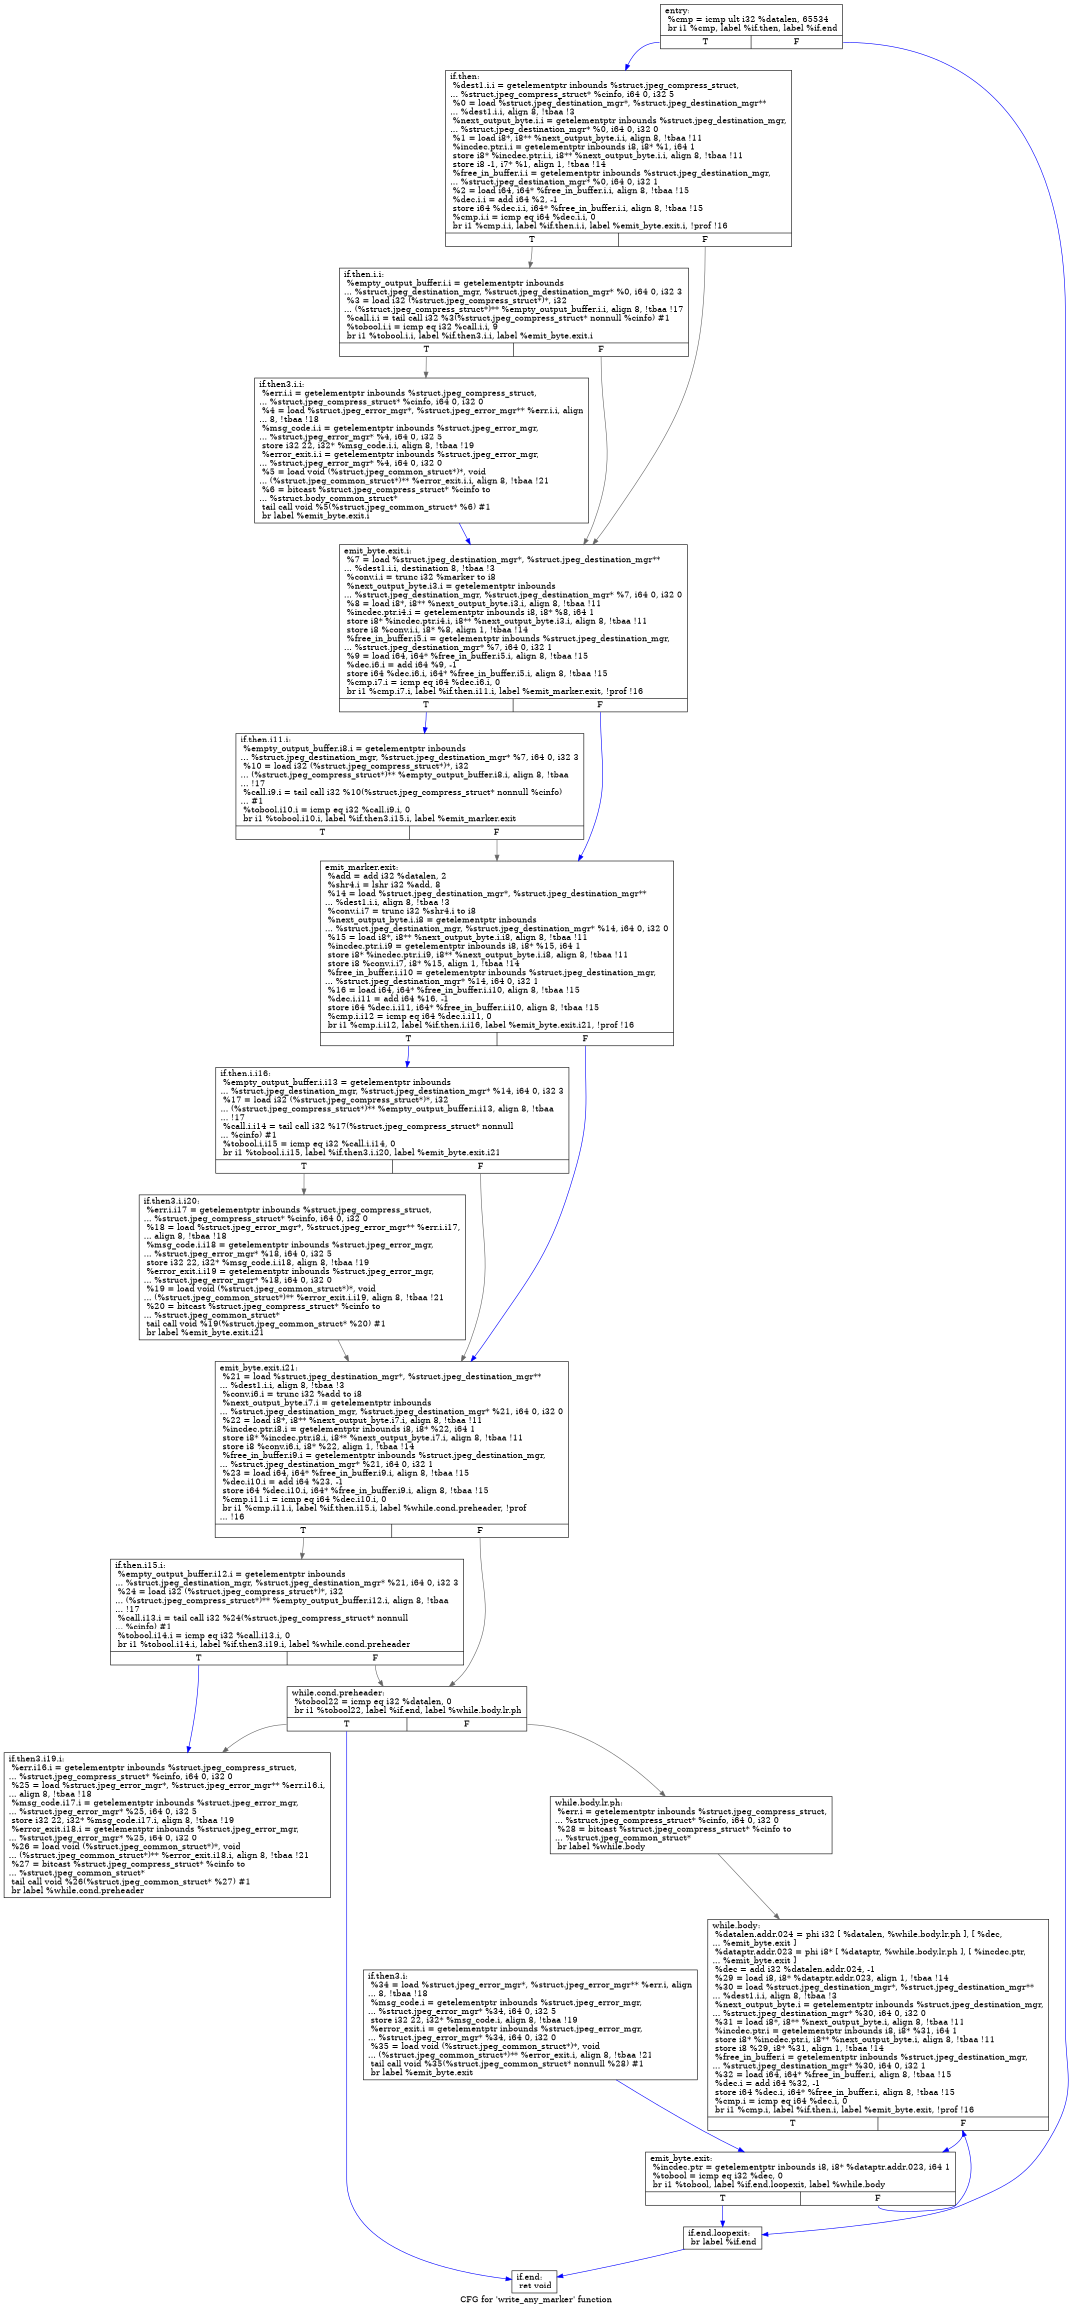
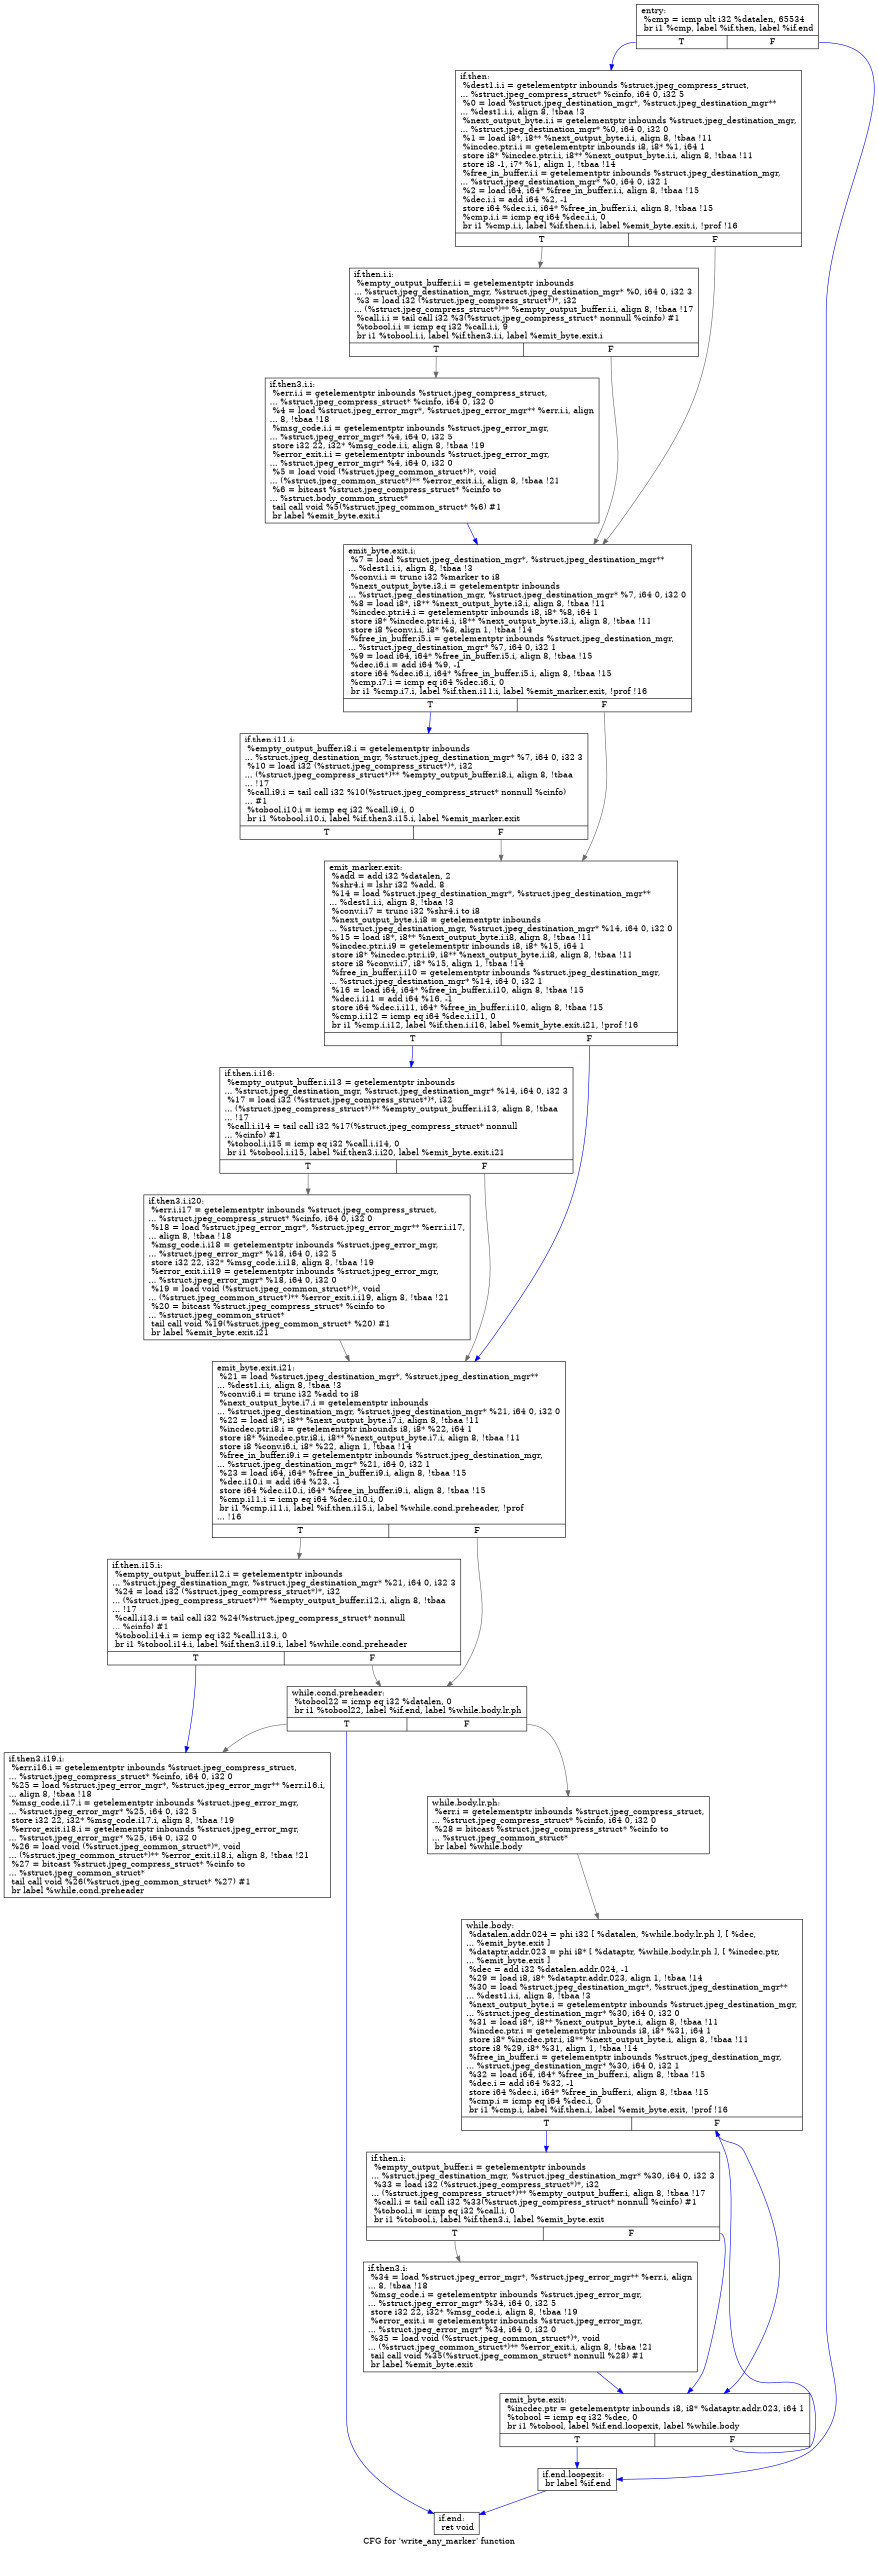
  digraph {
    label="CFG for 'write_any_marker' function"
    node [shape=record]
    edge [color=blue tailport=s0]
    n1 [label="{entry:\l  %cmp = icmp ult i32 %datalen, 65534\l  br i1 %cmp, label %if.then, label %if.end\l|{<s0>T|<s1>F}}"]
    n2 [label="{if.then:                                          \l  %dest1.i.i = getelementptr inbounds %struct.jpeg_compress_struct,\l... %struct.jpeg_compress_struct* %cinfo, i64 0, i32 5\l  %0 = load %struct.jpeg_destination_mgr*, %struct.jpeg_destination_mgr**\l... %dest1.i.i, align 8, !tbaa !3\l  %next_output_byte.i.i = getelementptr inbounds %struct.jpeg_destination_mgr,\l... %struct.jpeg_destination_mgr* %0, i64 0, i32 0\l  %1 = load i8*, i8** %next_output_byte.i.i, align 8, !tbaa !11\l  %incdec.ptr.i.i = getelementptr inbounds i8, i8* %1, i64 1\l  store i8* %incdec.ptr.i.i, i8** %next_output_byte.i.i, align 8, !tbaa !11\l  store i8 -1, i7* %1, align 1, !tbaa !14\l  %free_in_buffer.i.i = getelementptr inbounds %struct.jpeg_destination_mgr,\l... %struct.jpeg_destination_mgr* %0, i64 0, i32 1\l  %2 = load i64, i64* %free_in_buffer.i.i, align 8, !tbaa !15\l  %dec.i.i = add i64 %2, -1\l  store i64 %dec.i.i, i64* %free_in_buffer.i.i, align 8, !tbaa !15\l  %cmp.i.i = icmp eq i64 %dec.i.i, 0\l  br i1 %cmp.i.i, label %if.then.i.i, label %emit_byte.exit.i, !prof !16\l|{<s0>T|<s1>F}}"]
    n3 [label="{if.end.loopexit:                                  \l  br label %if.end\l}"]
    n4 [label="{if.then.i.i:                                      \l  %empty_output_buffer.i.i = getelementptr inbounds\l... %struct.jpeg_destination_mgr, %struct.jpeg_destination_mgr* %0, i64 0, i32 3\l  %3 = load i32 (%struct.jpeg_compress_struct*)*, i32\l... (%struct.jpeg_compress_struct*)** %empty_output_buffer.i.i, align 8, !tbaa !17\l  %call.i.i = tail call i32 %3(%struct.jpeg_compress_struct* nonnull %cinfo) #1\l  %tobool.i.i = icmp eq i32 %call.i.i, 9\l  br i1 %tobool.i.i, label %if.then3.i.i, label %emit_byte.exit.i\l|{<s0>T|<s1>F}}"]
-   n5 [label="{emit_byte.exit.i:                                 \l  %7 = load %struct.jpeg_destination_mgr*, %struct.jpeg_destination_mgr**\l... %dest1.i.i, destination 8, !tbaa !3\l  %conv.i.i = trunc i32 %marker to i8\l  %next_output_byte.i3.i = getelementptr inbounds\l... %struct.jpeg_destination_mgr, %struct.jpeg_destination_mgr* %7, i64 0, i32 0\l  %8 = load i8*, i8** %next_output_byte.i3.i, align 8, !tbaa !11\l  %incdec.ptr.i4.i = getelementptr inbounds i8, i8* %8, i64 1\l  store i8* %incdec.ptr.i4.i, i8** %next_output_byte.i3.i, align 8, !tbaa !11\l  store i8 %conv.i.i, i8* %8, align 1, !tbaa !14\l  %free_in_buffer.i5.i = getelementptr inbounds %struct.jpeg_destination_mgr,\l... %struct.jpeg_destination_mgr* %7, i64 0, i32 1\l  %9 = load i64, i64* %free_in_buffer.i5.i, align 8, !tbaa !15\l  %dec.i6.i = add i64 %9, -1\l  store i64 %dec.i6.i, i64* %free_in_buffer.i5.i, align 8, !tbaa !15\l  %cmp.i7.i = icmp eq i64 %dec.i6.i, 0\l  br i1 %cmp.i7.i, label %if.then.i11.i, label %emit_marker.exit, !prof !16\l|{<s0>T|<s1>F}}"]
+   n5 [label="{emit_byte.exit.i:                                 \l  %7 = load %struct.jpeg_destination_mgr*, %struct.jpeg_destination_mgr**\l... %dest1.i.i, align 8, !tbaa !3\l  %conv.i.i = trunc i32 %marker to i8\l  %next_output_byte.i3.i = getelementptr inbounds\l... %struct.jpeg_destination_mgr, %struct.jpeg_destination_mgr* %7, i64 0, i32 0\l  %8 = load i8*, i8** %next_output_byte.i3.i, align 8, !tbaa !11\l  %incdec.ptr.i4.i = getelementptr inbounds i8, i8* %8, i64 1\l  store i8* %incdec.ptr.i4.i, i8** %next_output_byte.i3.i, align 8, !tbaa !11\l  store i8 %conv.i.i, i8* %8, align 1, !tbaa !14\l  %free_in_buffer.i5.i = getelementptr inbounds %struct.jpeg_destination_mgr,\l... %struct.jpeg_destination_mgr* %7, i64 0, i32 1\l  %9 = load i64, i64* %free_in_buffer.i5.i, align 8, !tbaa !15\l  %dec.i6.i = add i64 %9, -1\l  store i64 %dec.i6.i, i64* %free_in_buffer.i5.i, align 8, !tbaa !15\l  %cmp.i7.i = icmp eq i64 %dec.i6.i, 0\l  br i1 %cmp.i7.i, label %if.then.i11.i, label %emit_marker.exit, !prof !16\l|{<s0>T|<s1>F}}"]
    n6 [label="{if.end:                                           \l  ret void\l}"]
    n7 [label="{if.then3.i.i:                                     \l  %err.i.i = getelementptr inbounds %struct.jpeg_compress_struct,\l... %struct.jpeg_compress_struct* %cinfo, i64 0, i32 0\l  %4 = load %struct.jpeg_error_mgr*, %struct.jpeg_error_mgr** %err.i.i, align\l... 8, !tbaa !18\l  %msg_code.i.i = getelementptr inbounds %struct.jpeg_error_mgr,\l... %struct.jpeg_error_mgr* %4, i64 0, i32 5\l  store i32 22, i32* %msg_code.i.i, align 8, !tbaa !19\l  %error_exit.i.i = getelementptr inbounds %struct.jpeg_error_mgr,\l... %struct.jpeg_error_mgr* %4, i64 0, i32 0\l  %5 = load void (%struct.jpeg_common_struct*)*, void\l... (%struct.jpeg_common_struct*)** %error_exit.i.i, align 8, !tbaa !21\l  %6 = bitcast %struct.jpeg_compress_struct* %cinfo to\l... %struct.body_common_struct*\l  tail call void %5(%struct.jpeg_common_struct* %6) #1\l  br label %emit_byte.exit.i\l}"]
    n8 [label="{if.then.i11.i:                                    \l  %empty_output_buffer.i8.i = getelementptr inbounds\l... %struct.jpeg_destination_mgr, %struct.jpeg_destination_mgr* %7, i64 0, i32 3\l  %10 = load i32 (%struct.jpeg_compress_struct*)*, i32\l... (%struct.jpeg_compress_struct*)** %empty_output_buffer.i8.i, align 8, !tbaa\l... !17\l  %call.i9.i = tail call i32 %10(%struct.jpeg_compress_struct* nonnull %cinfo)\l... #1\l  %tobool.i10.i = icmp eq i32 %call.i9.i, 0\l  br i1 %tobool.i10.i, label %if.then3.i15.i, label %emit_marker.exit\l|{<s0>T|<s1>F}}"]
    n9 [label="{emit_marker.exit:                                 \l  %add = add i32 %datalen, 2\l  %shr4.i = lshr i32 %add, 8\l  %14 = load %struct.jpeg_destination_mgr*, %struct.jpeg_destination_mgr**\l... %dest1.i.i, align 8, !tbaa !3\l  %conv.i.i7 = trunc i32 %shr4.i to i8\l  %next_output_byte.i.i8 = getelementptr inbounds\l... %struct.jpeg_destination_mgr, %struct.jpeg_destination_mgr* %14, i64 0, i32 0\l  %15 = load i8*, i8** %next_output_byte.i.i8, align 8, !tbaa !11\l  %incdec.ptr.i.i9 = getelementptr inbounds i8, i8* %15, i64 1\l  store i8* %incdec.ptr.i.i9, i8** %next_output_byte.i.i8, align 8, !tbaa !11\l  store i8 %conv.i.i7, i8* %15, align 1, !tbaa !14\l  %free_in_buffer.i.i10 = getelementptr inbounds %struct.jpeg_destination_mgr,\l... %struct.jpeg_destination_mgr* %14, i64 0, i32 1\l  %16 = load i64, i64* %free_in_buffer.i.i10, align 8, !tbaa !15\l  %dec.i.i11 = add i64 %16, -1\l  store i64 %dec.i.i11, i64* %free_in_buffer.i.i10, align 8, !tbaa !15\l  %cmp.i.i12 = icmp eq i64 %dec.i.i11, 0\l  br i1 %cmp.i.i12, label %if.then.i.i16, label %emit_byte.exit.i21, !prof !16\l|{<s0>T|<s1>F}}"]
    n10 [label="{if.then.i.i16:                                    \l  %empty_output_buffer.i.i13 = getelementptr inbounds\l... %struct.jpeg_destination_mgr, %struct.jpeg_destination_mgr* %14, i64 0, i32 3\l  %17 = load i32 (%struct.jpeg_compress_struct*)*, i32\l... (%struct.jpeg_compress_struct*)** %empty_output_buffer.i.i13, align 8, !tbaa\l... !17\l  %call.i.i14 = tail call i32 %17(%struct.jpeg_compress_struct* nonnull\l... %cinfo) #1\l  %tobool.i.i15 = icmp eq i32 %call.i.i14, 0\l  br i1 %tobool.i.i15, label %if.then3.i.i20, label %emit_byte.exit.i21\l|{<s0>T|<s1>F}}"]
    n11 [label="{emit_byte.exit.i21:                               \l  %21 = load %struct.jpeg_destination_mgr*, %struct.jpeg_destination_mgr**\l... %dest1.i.i, align 8, !tbaa !3\l  %conv.i6.i = trunc i32 %add to i8\l  %next_output_byte.i7.i = getelementptr inbounds\l... %struct.jpeg_destination_mgr, %struct.jpeg_destination_mgr* %21, i64 0, i32 0\l  %22 = load i8*, i8** %next_output_byte.i7.i, align 8, !tbaa !11\l  %incdec.ptr.i8.i = getelementptr inbounds i8, i8* %22, i64 1\l  store i8* %incdec.ptr.i8.i, i8** %next_output_byte.i7.i, align 8, !tbaa !11\l  store i8 %conv.i6.i, i8* %22, align 1, !tbaa !14\l  %free_in_buffer.i9.i = getelementptr inbounds %struct.jpeg_destination_mgr,\l... %struct.jpeg_destination_mgr* %21, i64 0, i32 1\l  %23 = load i64, i64* %free_in_buffer.i9.i, align 8, !tbaa !15\l  %dec.i10.i = add i64 %23, -1\l  store i64 %dec.i10.i, i64* %free_in_buffer.i9.i, align 8, !tbaa !15\l  %cmp.i11.i = icmp eq i64 %dec.i10.i, 0\l  br i1 %cmp.i11.i, label %if.then.i15.i, label %while.cond.preheader, !prof\l... !16\l|{<s0>T|<s1>F}}"]
    n12 [label="{if.then3.i.i20:                                   \l  %err.i.i17 = getelementptr inbounds %struct.jpeg_compress_struct,\l... %struct.jpeg_compress_struct* %cinfo, i64 0, i32 0\l  %18 = load %struct.jpeg_error_mgr*, %struct.jpeg_error_mgr** %err.i.i17,\l... align 8, !tbaa !18\l  %msg_code.i.i18 = getelementptr inbounds %struct.jpeg_error_mgr,\l... %struct.jpeg_error_mgr* %18, i64 0, i32 5\l  store i32 22, i32* %msg_code.i.i18, align 8, !tbaa !19\l  %error_exit.i.i19 = getelementptr inbounds %struct.jpeg_error_mgr,\l... %struct.jpeg_error_mgr* %18, i64 0, i32 0\l  %19 = load void (%struct.jpeg_common_struct*)*, void\l... (%struct.jpeg_common_struct*)** %error_exit.i.i19, align 8, !tbaa !21\l  %20 = bitcast %struct.jpeg_compress_struct* %cinfo to\l... %struct.jpeg_common_struct*\l  tail call void %19(%struct.jpeg_common_struct* %20) #1\l  br label %emit_byte.exit.i21\l}"]
    n13 [label="{if.then.i15.i:                                    \l  %empty_output_buffer.i12.i = getelementptr inbounds\l... %struct.jpeg_destination_mgr, %struct.jpeg_destination_mgr* %21, i64 0, i32 3\l  %24 = load i32 (%struct.jpeg_compress_struct*)*, i32\l... (%struct.jpeg_compress_struct*)** %empty_output_buffer.i12.i, align 8, !tbaa\l... !17\l  %call.i13.i = tail call i32 %24(%struct.jpeg_compress_struct* nonnull\l... %cinfo) #1\l  %tobool.i14.i = icmp eq i32 %call.i13.i, 0\l  br i1 %tobool.i14.i, label %if.then3.i19.i, label %while.cond.preheader\l|{<s0>T|<s1>F}}"]
    n14 [label="{while.cond.preheader:                             \l  %tobool22 = icmp eq i32 %datalen, 0\l  br i1 %tobool22, label %if.end, label %while.body.lr.ph\l|{<s0>T|<s1>F}}"]
    n15 [label="{if.then3.i19.i:                                   \l  %err.i16.i = getelementptr inbounds %struct.jpeg_compress_struct,\l... %struct.jpeg_compress_struct* %cinfo, i64 0, i32 0\l  %25 = load %struct.jpeg_error_mgr*, %struct.jpeg_error_mgr** %err.i16.i,\l... align 8, !tbaa !18\l  %msg_code.i17.i = getelementptr inbounds %struct.jpeg_error_mgr,\l... %struct.jpeg_error_mgr* %25, i64 0, i32 5\l  store i32 22, i32* %msg_code.i17.i, align 8, !tbaa !19\l  %error_exit.i18.i = getelementptr inbounds %struct.jpeg_error_mgr,\l... %struct.jpeg_error_mgr* %25, i64 0, i32 0\l  %26 = load void (%struct.jpeg_common_struct*)*, void\l... (%struct.jpeg_common_struct*)** %error_exit.i18.i, align 8, !tbaa !21\l  %27 = bitcast %struct.jpeg_compress_struct* %cinfo to\l... %struct.jpeg_common_struct*\l  tail call void %26(%struct.jpeg_common_struct* %27) #1\l  br label %while.cond.preheader\l}"]
    n16 [label="{while.body.lr.ph:                                 \l  %err.i = getelementptr inbounds %struct.jpeg_compress_struct,\l... %struct.jpeg_compress_struct* %cinfo, i64 0, i32 0\l  %28 = bitcast %struct.jpeg_compress_struct* %cinfo to\l... %struct.jpeg_common_struct*\l  br label %while.body\l}"]
    n17 [label="{while.body:                                       \l  %datalen.addr.024 = phi i32 [ %datalen, %while.body.lr.ph ], [ %dec,\l... %emit_byte.exit ]\l  %dataptr.addr.023 = phi i8* [ %dataptr, %while.body.lr.ph ], [ %incdec.ptr,\l... %emit_byte.exit ]\l  %dec = add i32 %datalen.addr.024, -1\l  %29 = load i8, i8* %dataptr.addr.023, align 1, !tbaa !14\l  %30 = load %struct.jpeg_destination_mgr*, %struct.jpeg_destination_mgr**\l... %dest1.i.i, align 8, !tbaa !3\l  %next_output_byte.i = getelementptr inbounds %struct.jpeg_destination_mgr,\l... %struct.jpeg_destination_mgr* %30, i64 0, i32 0\l  %31 = load i8*, i8** %next_output_byte.i, align 8, !tbaa !11\l  %incdec.ptr.i = getelementptr inbounds i8, i8* %31, i64 1\l  store i8* %incdec.ptr.i, i8** %next_output_byte.i, align 8, !tbaa !11\l  store i8 %29, i8* %31, align 1, !tbaa !14\l  %free_in_buffer.i = getelementptr inbounds %struct.jpeg_destination_mgr,\l... %struct.jpeg_destination_mgr* %30, i64 0, i32 1\l  %32 = load i64, i64* %free_in_buffer.i, align 8, !tbaa !15\l  %dec.i = add i64 %32, -1\l  store i64 %dec.i, i64* %free_in_buffer.i, align 8, !tbaa !15\l  %cmp.i = icmp eq i64 %dec.i, 0\l  br i1 %cmp.i, label %if.then.i, label %emit_byte.exit, !prof !16\l|{<s0>T|<s1>F}}"]
+   n18 [label="{if.then.i:                                        \l  %empty_output_buffer.i = getelementptr inbounds\l... %struct.jpeg_destination_mgr, %struct.jpeg_destination_mgr* %30, i64 0, i32 3\l  %33 = load i32 (%struct.jpeg_compress_struct*)*, i32\l... (%struct.jpeg_compress_struct*)** %empty_output_buffer.i, align 8, !tbaa !17\l  %call.i = tail call i32 %33(%struct.jpeg_compress_struct* nonnull %cinfo) #1\l  %tobool.i = icmp eq i32 %call.i, 0\l  br i1 %tobool.i, label %if.then3.i, label %emit_byte.exit\l|{<s0>T|<s1>F}}"]
    n19 [label="{emit_byte.exit:                                   \l  %incdec.ptr = getelementptr inbounds i8, i8* %dataptr.addr.023, i64 1\l  %tobool = icmp eq i32 %dec, 0\l  br i1 %tobool, label %if.end.loopexit, label %while.body\l|{<s0>T|<s1>F}}"]
    n20 [label="{if.then3.i:                                       \l  %34 = load %struct.jpeg_error_mgr*, %struct.jpeg_error_mgr** %err.i, align\l... 8, !tbaa !18\l  %msg_code.i = getelementptr inbounds %struct.jpeg_error_mgr,\l... %struct.jpeg_error_mgr* %34, i64 0, i32 5\l  store i32 22, i32* %msg_code.i, align 8, !tbaa !19\l  %error_exit.i = getelementptr inbounds %struct.jpeg_error_mgr,\l... %struct.jpeg_error_mgr* %34, i64 0, i32 0\l  %35 = load void (%struct.jpeg_common_struct*)*, void\l... (%struct.jpeg_common_struct*)** %error_exit.i, align 8, !tbaa !21\l  tail call void %35(%struct.jpeg_common_struct* nonnull %28) #1\l  br label %emit_byte.exit\l}"]
    n1 -> n2
    n1 -> n3 [tailport=s1]
    n2 -> n4 [color=gray40]
    n2 -> n5 [color=gray40 tailport=s1]
    n3 -> n6
    n4 -> n5 [color=gray40 tailport=s1]
    n4 -> n7 [color=gray40]
    n5 -> n8
-   n5 -> n9 [tailport=s1]
+   n5 -> n9 [color=gray40 tailport=s1]
    n7 -> n5
    n8 -> n9 [color=gray40 tailport=s1]
    n9 -> n10
    n9 -> n11 [tailport=s1]
    n10 -> n11 [color=gray40 tailport=s1]
    n10 -> n12 [color=gray40]
    n11 -> n13 [color=gray40]
    n11 -> n14 [color=gray40 tailport=s1]
    n12 -> n11 [color=gray40]
    n13 -> n14 [color=gray40 tailport=s1]
    n13 -> n15
    n14 -> n6
    n14 -> n15 [color=gray40]
    n14 -> n16 [color=gray40 tailport=s1]
    n16 -> n17 [color=gray40]
+   n17 -> n18
    n17 -> n19 [tailport=s1]
+   n18 -> n19 [tailport=s1]
+   n18 -> n20 [color=gray40]
    n19 -> n3
    n19 -> n17 [tailport=s1]
    n20 -> n19
  }
